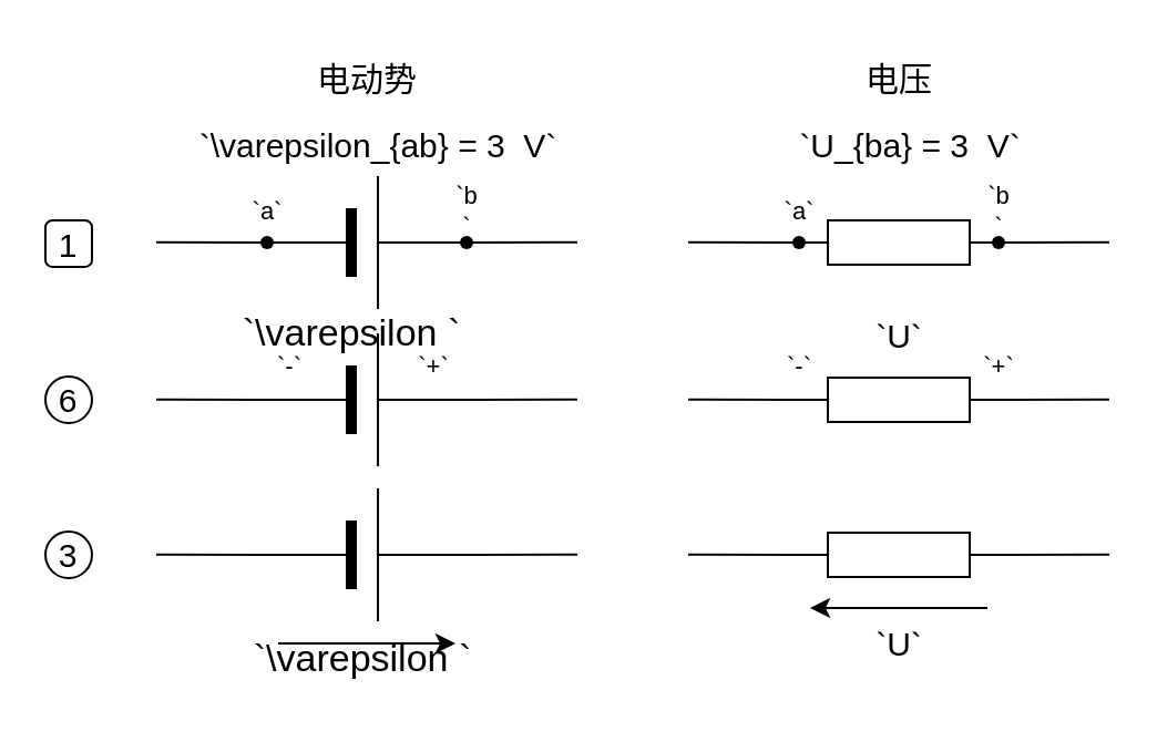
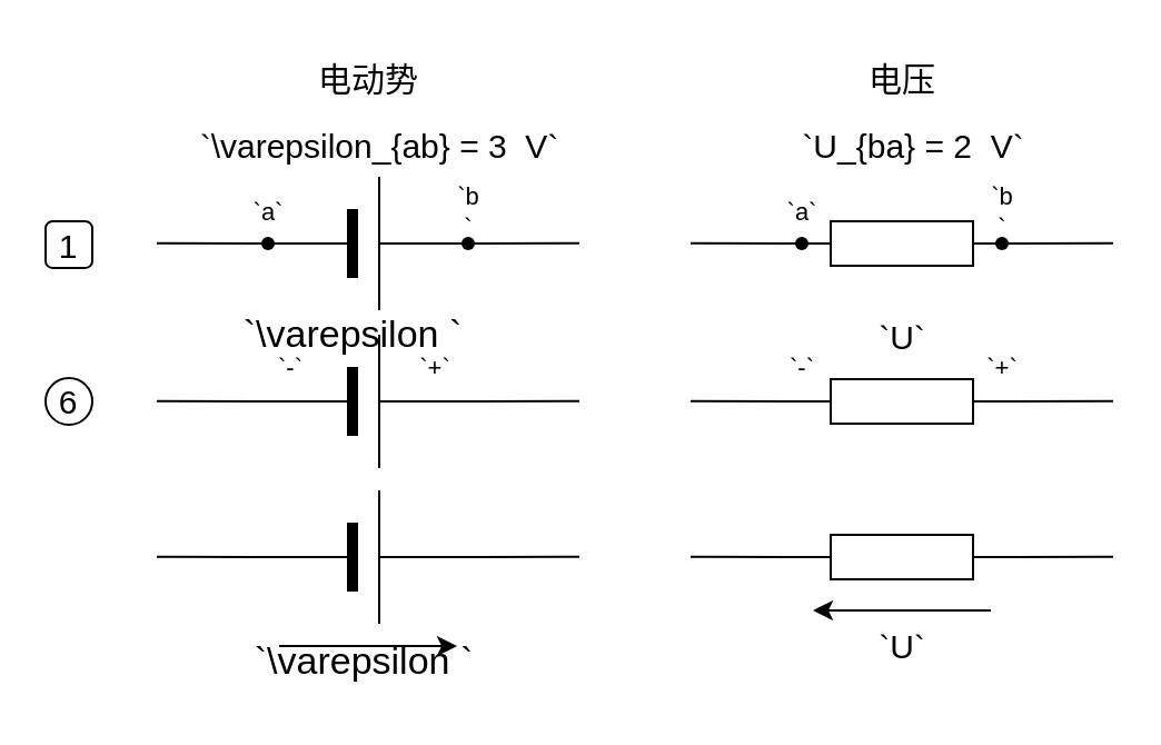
  <mxCell id="0" />
  <mxCell id="1" parent="0" />
  <mxCell id="2" style="edgeStyle=none;shape=connector;rounded=0;html=1;exitX=1;exitY=0.5;exitDx=0;exitDy=0;exitPerimeter=0;labelBackgroundColor=default;strokeColor=default;fontFamily=Helvetica;fontSize=11;fontColor=default;endArrow=none;endFill=0;" parent="1" source="4" edge="1"><mxGeometry relative="1" as="geometry"><mxPoint x="260" y="108.833" as="targetPoint" /></mxGeometry></mxCell>
  <mxCell id="3" style="edgeStyle=none;shape=connector;rounded=0;html=1;exitX=0;exitY=0.5;exitDx=0;exitDy=0;exitPerimeter=0;labelBackgroundColor=default;strokeColor=default;fontFamily=Helvetica;fontSize=11;fontColor=default;endArrow=none;endFill=0;" parent="1" source="4" edge="1"><mxGeometry relative="1" as="geometry"><mxPoint x="70" y="108.833" as="targetPoint" /></mxGeometry></mxCell>
  <mxCell id="4" value="" style="verticalLabelPosition=bottom;shadow=0;dashed=0;align=center;fillColor=strokeColor;html=1;verticalAlign=top;strokeWidth=1;shape=mxgraph.electrical.miscellaneous.monocell_battery;" parent="1" vertex="1"><mxGeometry x="115" y="79" width="100" height="60" as="geometry" /></mxCell>
  <mxCell id="5" value="" style="shape=waypoint;sketch=0;fillStyle=solid;size=6;pointerEvents=1;points=[];fillColor=none;resizable=0;rotatable=0;perimeter=centerPerimeter;snapToPoint=1;fontFamily=Helvetica;fontSize=15;fontColor=default;html=1;" parent="1" vertex="1"><mxGeometry x="110" y="99" width="20" height="20" as="geometry" /></mxCell>
  <mxCell id="6" value="" style="shape=waypoint;sketch=0;fillStyle=solid;size=6;pointerEvents=1;points=[];fillColor=none;resizable=0;rotatable=0;perimeter=centerPerimeter;snapToPoint=1;fontFamily=Helvetica;fontSize=15;fontColor=default;html=1;" parent="1" vertex="1"><mxGeometry x="200" y="99" width="20" height="20" as="geometry" /></mxCell>
  <mxCell id="7" value="`a`" style="text;html=1;align=center;verticalAlign=middle;resizable=0;points=[];autosize=1;strokeColor=none;fillColor=none;fontSize=11;fontFamily=Helvetica;fontColor=default;" parent="1" vertex="1"><mxGeometry x="100" y="80" width="40" height="30" as="geometry" /></mxCell>
  <mxCell id="8" value="`b&lt;br&gt;`" style="text;html=1;align=center;verticalAlign=middle;resizable=0;points=[];autosize=1;strokeColor=none;fillColor=none;fontSize=11;fontFamily=Helvetica;fontColor=default;" parent="1" vertex="1"><mxGeometry x="195" y="75" width="30" height="40" as="geometry" /></mxCell>
  <mxCell id="9" value="`\varepsilon_{ab} = 3&amp;nbsp; V`" style="text;html=1;align=center;verticalAlign=middle;resizable=0;points=[];autosize=1;strokeColor=none;fillColor=none;fontSize=15;fontFamily=Helvetica;fontColor=default;" parent="1" vertex="1"><mxGeometry x="80" y="50" width="180" height="30" as="geometry" /></mxCell>
  <mxCell id="10" value="" style="edgeStyle=none;orthogonalLoop=1;jettySize=auto;html=1;rounded=0;labelBackgroundColor=default;strokeColor=default;fontFamily=Helvetica;fontSize=11;fontColor=default;endArrow=classic;endFill=1;shape=connector;" parent="1" edge="1"><mxGeometry width="80" relative="1" as="geometry"><mxPoint x="125" y="290" as="sourcePoint" /><mxPoint x="205" y="290" as="targetPoint" /><Array as="points" /></mxGeometry></mxCell>
  <mxCell id="11" style="edgeStyle=none;shape=connector;rounded=0;html=1;exitX=1;exitY=0.5;exitDx=0;exitDy=0;exitPerimeter=0;labelBackgroundColor=default;strokeColor=default;fontFamily=Helvetica;fontSize=11;fontColor=default;endArrow=none;endFill=0;" parent="1" source="13" edge="1"><mxGeometry relative="1" as="geometry"><mxPoint x="260" y="179.833" as="targetPoint" /></mxGeometry></mxCell>
  <mxCell id="12" style="edgeStyle=none;shape=connector;rounded=0;html=1;exitX=0;exitY=0.5;exitDx=0;exitDy=0;exitPerimeter=0;labelBackgroundColor=default;strokeColor=default;fontFamily=Helvetica;fontSize=11;fontColor=default;endArrow=none;endFill=0;" parent="1" source="13" edge="1"><mxGeometry relative="1" as="geometry"><mxPoint x="70" y="179.833" as="targetPoint" /></mxGeometry></mxCell>
  <mxCell id="13" value="" style="verticalLabelPosition=bottom;shadow=0;dashed=0;align=center;fillColor=strokeColor;html=1;verticalAlign=top;strokeWidth=1;shape=mxgraph.electrical.miscellaneous.monocell_battery;" parent="1" vertex="1"><mxGeometry x="115" y="150" width="100" height="60" as="geometry" /></mxCell>
  <mxCell id="14" value="`+`" style="text;html=1;align=center;verticalAlign=middle;resizable=0;points=[];autosize=1;strokeColor=none;fillColor=none;fontSize=11;fontFamily=Helvetica;fontColor=default;" parent="1" vertex="1"><mxGeometry x="175" y="150" width="40" height="30" as="geometry" /></mxCell>
  <mxCell id="15" value="`-`" style="text;html=1;align=center;verticalAlign=middle;resizable=0;points=[];autosize=1;strokeColor=none;fillColor=none;fontSize=11;fontFamily=Helvetica;fontColor=default;" parent="1" vertex="1"><mxGeometry x="115" y="150" width="30" height="30" as="geometry" /></mxCell>
  <mxCell id="16" style="edgeStyle=none;shape=connector;rounded=0;html=1;exitX=1;exitY=0.5;exitDx=0;exitDy=0;exitPerimeter=0;labelBackgroundColor=default;strokeColor=default;fontFamily=Helvetica;fontSize=11;fontColor=default;endArrow=none;endFill=0;" parent="1" source="18" edge="1"><mxGeometry relative="1" as="geometry"><mxPoint x="260" y="249.833" as="targetPoint" /></mxGeometry></mxCell>
  <mxCell id="17" style="edgeStyle=none;shape=connector;rounded=0;html=1;exitX=0;exitY=0.5;exitDx=0;exitDy=0;exitPerimeter=0;labelBackgroundColor=default;strokeColor=default;fontFamily=Helvetica;fontSize=11;fontColor=default;endArrow=none;endFill=0;" parent="1" source="18" edge="1"><mxGeometry relative="1" as="geometry"><mxPoint x="70" y="249.833" as="targetPoint" /></mxGeometry></mxCell>
  <mxCell id="18" value="" style="verticalLabelPosition=bottom;shadow=0;dashed=0;align=center;fillColor=strokeColor;html=1;verticalAlign=top;strokeWidth=1;shape=mxgraph.electrical.miscellaneous.monocell_battery;" parent="1" vertex="1"><mxGeometry x="115" y="220" width="100" height="60" as="geometry" /></mxCell>
  <mxCell id="19" value="1" style="whiteSpace=wrap;html=1;aspect=fixed;fontFamily=Helvetica;fontSize=15;fontColor=default;rounded=1;" parent="1" vertex="1"><mxGeometry x="20" y="99" width="21" height="21" as="geometry" /></mxCell>
  <mxCell id="20" value="6" style="ellipse;whiteSpace=wrap;html=1;aspect=fixed;fontFamily=Helvetica;fontSize=15;fontColor=default;" parent="1" vertex="1"><mxGeometry x="20" y="169.5" width="21" height="21" as="geometry" /></mxCell>
- <mxCell id="21" value="3" style="ellipse;whiteSpace=wrap;html=1;aspect=fixed;fontFamily=Helvetica;fontSize=15;fontColor=default;" parent="1" vertex="1"><mxGeometry x="20" y="239.5" width="21" height="21" as="geometry" /></mxCell>
  <mxCell id="22" value="电动势" style="text;html=1;align=center;verticalAlign=middle;resizable=0;points=[];autosize=1;strokeColor=none;fillColor=none;fontSize=15;fontFamily=Helvetica;fontColor=default;" parent="1" vertex="1"><mxGeometry x="135" y="20" width="60" height="30" as="geometry" /></mxCell>
  <mxCell id="23" style="edgeStyle=none;shape=connector;rounded=0;html=1;exitX=1;exitY=0.5;exitDx=0;exitDy=0;exitPerimeter=0;labelBackgroundColor=default;strokeColor=default;fontFamily=Helvetica;fontSize=11;fontColor=default;endArrow=none;endFill=0;" parent="1" edge="1"><mxGeometry relative="1" as="geometry"><mxPoint x="500" y="108.833" as="targetPoint" /><mxPoint x="455" y="109" as="sourcePoint" /></mxGeometry></mxCell>
  <mxCell id="24" style="edgeStyle=none;shape=connector;rounded=0;html=1;exitX=0;exitY=0.5;exitDx=0;exitDy=0;exitPerimeter=0;labelBackgroundColor=default;strokeColor=default;fontFamily=Helvetica;fontSize=11;fontColor=default;endArrow=none;endFill=0;" parent="1" edge="1"><mxGeometry relative="1" as="geometry"><mxPoint x="310" y="108.833" as="targetPoint" /><mxPoint x="355" y="109" as="sourcePoint" /></mxGeometry></mxCell>
  <mxCell id="25" value="" style="shape=waypoint;sketch=0;fillStyle=solid;size=6;pointerEvents=1;points=[];fillColor=none;resizable=0;rotatable=0;perimeter=centerPerimeter;snapToPoint=1;fontFamily=Helvetica;fontSize=15;fontColor=default;html=1;" parent="1" vertex="1"><mxGeometry x="350" y="99" width="20" height="20" as="geometry" /></mxCell>
  <mxCell id="26" value="" style="shape=waypoint;sketch=0;fillStyle=solid;size=6;pointerEvents=1;points=[];fillColor=none;resizable=0;rotatable=0;perimeter=centerPerimeter;snapToPoint=1;fontFamily=Helvetica;fontSize=15;fontColor=default;html=1;" parent="1" vertex="1"><mxGeometry x="440" y="99" width="20" height="20" as="geometry" /></mxCell>
  <mxCell id="27" value="`a`" style="text;html=1;align=center;verticalAlign=middle;resizable=0;points=[];autosize=1;strokeColor=none;fillColor=none;fontSize=11;fontFamily=Helvetica;fontColor=default;" parent="1" vertex="1"><mxGeometry x="340" y="80" width="40" height="30" as="geometry" /></mxCell>
  <mxCell id="28" value="`b&lt;br&gt;`" style="text;html=1;align=center;verticalAlign=middle;resizable=0;points=[];autosize=1;strokeColor=none;fillColor=none;fontSize=11;fontFamily=Helvetica;fontColor=default;" parent="1" vertex="1"><mxGeometry x="435" y="75" width="30" height="40" as="geometry" /></mxCell>
- <mxCell id="29" value="`U_{ba} = 3&amp;nbsp; V`" style="text;html=1;align=center;verticalAlign=middle;resizable=0;points=[];autosize=1;strokeColor=none;fillColor=none;fontSize=15;fontFamily=Helvetica;fontColor=default;" parent="1" vertex="1"><mxGeometry x="350" y="50" width="120" height="30" as="geometry" /></mxCell>
+ <mxCell id="29" value="`U_{ba} = 2&amp;nbsp; V`" style="text;html=1;align=center;verticalAlign=middle;resizable=0;points=[];autosize=1;strokeColor=none;fillColor=none;fontSize=15;fontFamily=Helvetica;fontColor=default;" parent="1" vertex="1"><mxGeometry x="350" y="50" width="120" height="30" as="geometry" /></mxCell>
  <mxCell id="30" value="" style="edgeStyle=none;orthogonalLoop=1;jettySize=auto;html=1;rounded=0;labelBackgroundColor=default;strokeColor=default;fontFamily=Helvetica;fontSize=11;fontColor=default;endArrow=classic;endFill=1;shape=connector;" parent="1" edge="1"><mxGeometry width="80" relative="1" as="geometry"><mxPoint x="445" y="274" as="sourcePoint" /><mxPoint x="365" y="274" as="targetPoint" /><Array as="points" /></mxGeometry></mxCell>
  <mxCell id="31" style="edgeStyle=none;shape=connector;rounded=0;html=1;exitX=1;exitY=0.5;exitDx=0;exitDy=0;exitPerimeter=0;labelBackgroundColor=default;strokeColor=default;fontFamily=Helvetica;fontSize=11;fontColor=default;endArrow=none;endFill=0;" parent="1" edge="1"><mxGeometry relative="1" as="geometry"><mxPoint x="500" y="179.833" as="targetPoint" /><mxPoint x="455" y="180" as="sourcePoint" /></mxGeometry></mxCell>
  <mxCell id="32" style="edgeStyle=none;shape=connector;rounded=0;html=1;exitX=0;exitY=0.5;exitDx=0;exitDy=0;exitPerimeter=0;labelBackgroundColor=default;strokeColor=default;fontFamily=Helvetica;fontSize=11;fontColor=default;endArrow=none;endFill=0;" parent="1" edge="1"><mxGeometry relative="1" as="geometry"><mxPoint x="310" y="179.833" as="targetPoint" /><mxPoint x="355" y="180" as="sourcePoint" /></mxGeometry></mxCell>
  <mxCell id="33" value="`+`" style="text;html=1;align=center;verticalAlign=middle;resizable=0;points=[];autosize=1;strokeColor=none;fillColor=none;fontSize=11;fontFamily=Helvetica;fontColor=default;" parent="1" vertex="1"><mxGeometry x="430" y="150" width="40" height="30" as="geometry" /></mxCell>
  <mxCell id="34" value="`-`" style="text;html=1;align=center;verticalAlign=middle;resizable=0;points=[];autosize=1;strokeColor=none;fillColor=none;fontSize=11;fontFamily=Helvetica;fontColor=default;" parent="1" vertex="1"><mxGeometry x="345" y="150" width="30" height="30" as="geometry" /></mxCell>
  <mxCell id="35" style="edgeStyle=none;shape=connector;rounded=0;html=1;exitX=1;exitY=0.5;exitDx=0;exitDy=0;exitPerimeter=0;labelBackgroundColor=default;strokeColor=default;fontFamily=Helvetica;fontSize=11;fontColor=default;endArrow=none;endFill=0;" parent="1" edge="1"><mxGeometry relative="1" as="geometry"><mxPoint x="500" y="249.833" as="targetPoint" /><mxPoint x="455" y="250" as="sourcePoint" /></mxGeometry></mxCell>
  <mxCell id="36" style="edgeStyle=none;shape=connector;rounded=0;html=1;exitX=0;exitY=0.5;exitDx=0;exitDy=0;exitPerimeter=0;labelBackgroundColor=default;strokeColor=default;fontFamily=Helvetica;fontSize=11;fontColor=default;endArrow=none;endFill=0;" parent="1" edge="1"><mxGeometry relative="1" as="geometry"><mxPoint x="310" y="249.833" as="targetPoint" /><mxPoint x="355" y="250" as="sourcePoint" /></mxGeometry></mxCell>
  <mxCell id="37" value="电压" style="text;html=1;align=center;verticalAlign=middle;resizable=0;points=[];autosize=1;strokeColor=none;fillColor=none;fontSize=15;fontFamily=Helvetica;fontColor=default;" parent="1" vertex="1"><mxGeometry x="380" y="20" width="50" height="30" as="geometry" /></mxCell>
  <mxCell id="38" value="" style="pointerEvents=1;verticalLabelPosition=bottom;shadow=0;dashed=0;align=center;html=1;verticalAlign=top;shape=mxgraph.electrical.resistors.resistor_1;fontFamily=Helvetica;fontSize=11;fontColor=default;" parent="1" vertex="1"><mxGeometry x="355" y="99" width="100" height="20" as="geometry" /></mxCell>
  <mxCell id="39" value="" style="pointerEvents=1;verticalLabelPosition=bottom;shadow=0;dashed=0;align=center;html=1;verticalAlign=top;shape=mxgraph.electrical.resistors.resistor_1;fontFamily=Helvetica;fontSize=11;fontColor=default;" parent="1" vertex="1"><mxGeometry x="355" y="170" width="100" height="20" as="geometry" /></mxCell>
  <mxCell id="40" value="" style="pointerEvents=1;verticalLabelPosition=bottom;shadow=0;dashed=0;align=center;html=1;verticalAlign=top;shape=mxgraph.electrical.resistors.resistor_1;fontFamily=Helvetica;fontSize=11;fontColor=default;" parent="1" vertex="1"><mxGeometry x="355" y="240" width="100" height="20" as="geometry" /></mxCell>
  <mxCell id="41" value="`\varepsilon `" style="text;html=1;align=center;verticalAlign=middle;resizable=0;points=[];autosize=1;strokeColor=none;fillColor=none;fontSize=17;fontFamily=Helvetica;fontColor=default;" vertex="1" parent="1"><mxGeometry x="98" y="136" width="120" height="30" as="geometry" /></mxCell>
  <mxCell id="42" value="`\varepsilon `" style="text;html=1;align=center;verticalAlign=middle;resizable=0;points=[];autosize=1;strokeColor=none;fillColor=none;fontSize=17;fontFamily=Helvetica;fontColor=default;" vertex="1" parent="1"><mxGeometry x="103" y="283" width="120" height="30" as="geometry" /></mxCell>
  <mxCell id="43" value="`U`" style="text;html=1;align=center;verticalAlign=middle;resizable=0;points=[];autosize=1;strokeColor=none;fillColor=none;fontSize=15;" vertex="1" parent="1"><mxGeometry x="385" y="136" width="40" height="30" as="geometry" /></mxCell>
  <mxCell id="44" value="`U`" style="text;html=1;align=center;verticalAlign=middle;resizable=0;points=[];autosize=1;strokeColor=none;fillColor=none;fontSize=15;" vertex="1" parent="1"><mxGeometry x="385" y="275" width="40" height="30" as="geometry" /></mxCell>
